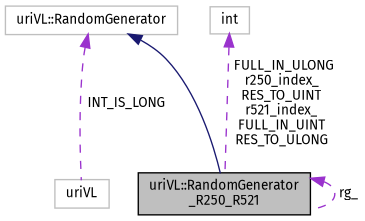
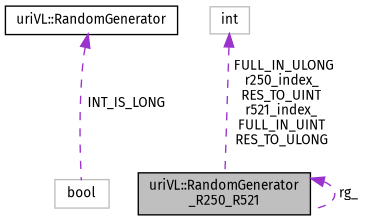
  digraph {
    fontname="Fira Sans"
    node [color=black fillcolor=white fontname="Fira Sans" fontsize=10 shape=record style=filled]
    edge [color=darkorchid3 dir=back fontname="Fira Sans" fontsize=10 labelfontname=Helvetica labelfontsize=10 style=dashed]
    n1 [fillcolor=grey75 fontcolor=black height=0.2 label="uriVL::RandomGenerator\l_R250_R521" width=0.4]
-   n2 [color=grey75 height=0.2 label="uriVL::RandomGenerator" width=0.4]
-   n3 [color=grey75 height=0.2 label=uriVL width=0.4]
+   n2 [height=0.2 label="uriVL::RandomGenerator" width=0.4]
+   n3 [color=grey75 height=0.2 label=bool width=0.4]
    n4 [color=grey75 height=0.2 label=int width=0.4]
    n1 -> n1 [label=" rg_"]
-   n2 -> n1 [color=midnightblue style=solid]
    n2 -> n3 [label=" INT_IS_LONG"]
    n4 -> n1 [label=" FULL_IN_ULONG\nr250_index_\nRES_TO_UINT\nr521_index_\nFULL_IN_UINT\nRES_TO_ULONG"]
  }
